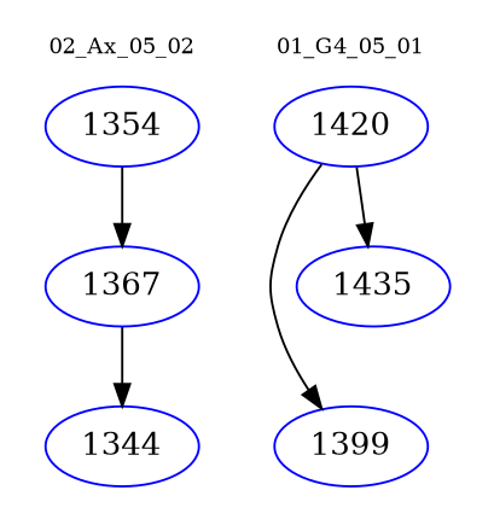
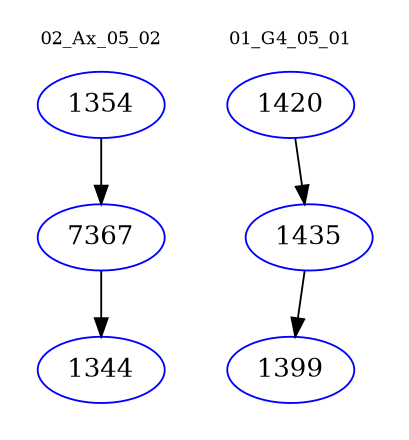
  digraph {
    fontname="DejaVu Serif"
    node [color=blue fontname="DejaVu Serif"]
    edge [color=black fontname="DejaVu Serif"]
    n1 [label=1354]
    n2 [label=1344]
-   n3 [label=1367]
+   n3 [label=7367]
    n4 [label=1420]
    n5 [label=1399]
    n6 [label=1435]
    subgraph cluster_1 {
      color=white
      fontsize=10
      label="02_Ax_05_02"
      n1
      n2
      n3
    }
    subgraph cluster_2 {
      color=white
      fontsize=10
      label="01_G4_05_01"
      n4
      n5
      n6
    }
    n1 -> n3
    n3 -> n2
-   n4 -> n5
+   n6 -> n5
    n4 -> n6
  }
